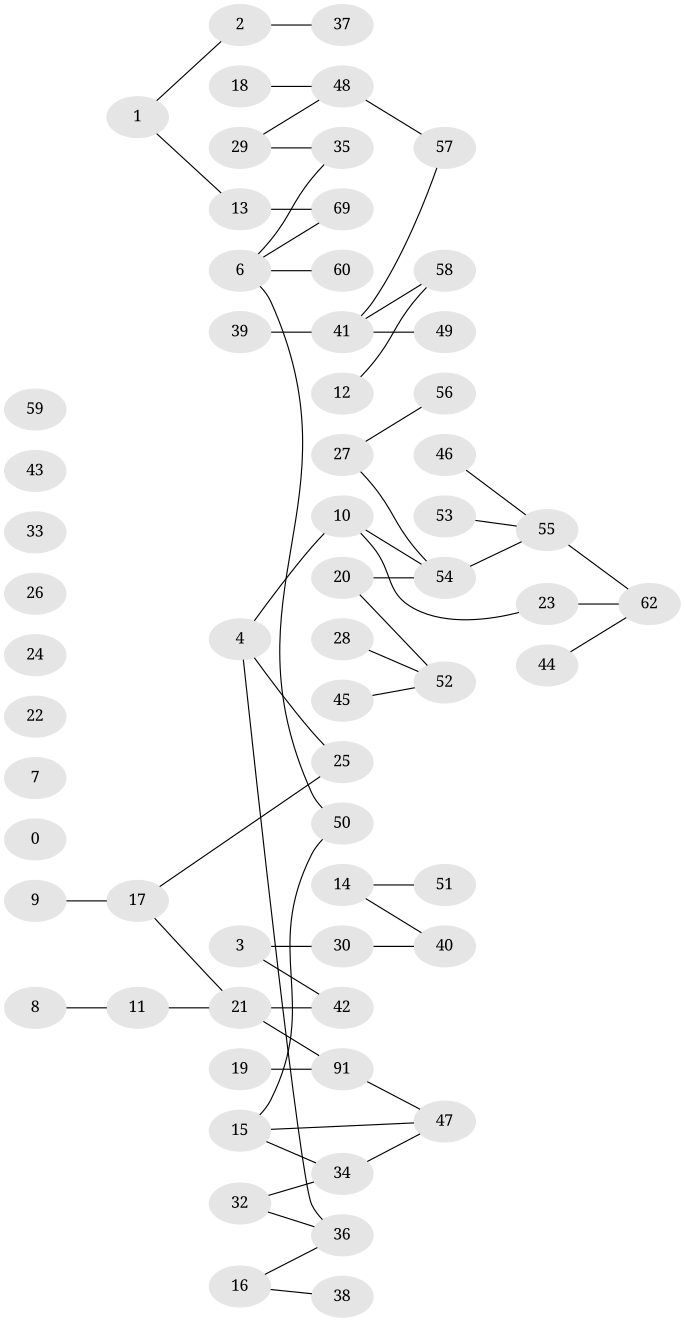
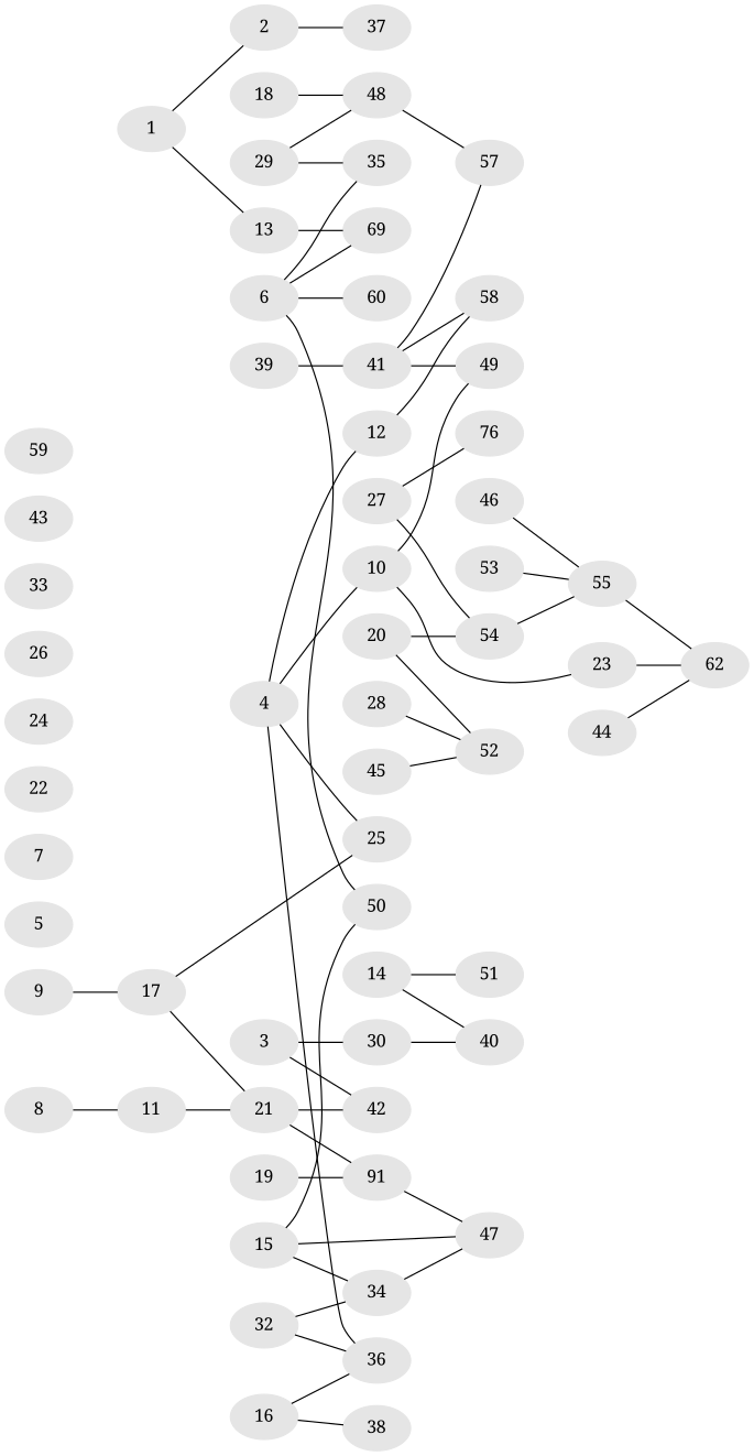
  graph {
    fontname="Noto Serif"
    rankdir=LR
    node [color=gray90 fontname="Noto Serif" style=filled]
    edge [fontname="Noto Serif"]
    1
    2
    13
    37
    n5 [label=69]
    3
    30
    42
    40
    4
    10
    12
    25
    36
    23
    49
    58
-   5 [label=0]
+   5
    6
    35
    50
    60
    7
    8
    11
    21
    9
    17
    62
    n30 [label=91]
    14
    51
    15
    34
    47
    16
    38
    18
    48
    57
    19
    20
    52
    54
    55
    22
    24
    26
    27
-   56
+   56 [label=76]
    28
    29
    32
    33
    39
    41
    43
    44
    45
    46
    53
    59
    1 -- 2
    1 -- 13
    2 -- 37
    13 -- n5
    3 -- 30
    3 -- 42
    30 -- 40
    4 -- 10
+   4 -- 12
    4 -- 25
    4 -- 36
    10 -- 23
-   10 -- 54
+   10 -- 49
    12 -- 58
    23 -- 62
    6 -- n5
    6 -- 35
    6 -- 50
    6 -- 60
    8 -- 11
    11 -- 21
    21 -- 42
    21 -- n30
    9 -- 17
    17 -- 25
    17 -- 21
    n30 -- 47
    14 -- 40
    14 -- 51
    15 -- 50
    15 -- 34
    15 -- 47
    34 -- 47
    16 -- 36
    16 -- 38
    18 -- 48
    48 -- 57
    19 -- n30
    20 -- 52
    20 -- 54
    54 -- 55
    55 -- 62
    27 -- 54
    27 -- 56
    28 -- 52
    29 -- 35
    29 -- 48
    32 -- 36
    32 -- 34
    39 -- 41
    41 -- 49
    41 -- 58
    41 -- 57
    44 -- 62
    45 -- 52
    46 -- 55
    53 -- 55
  }
